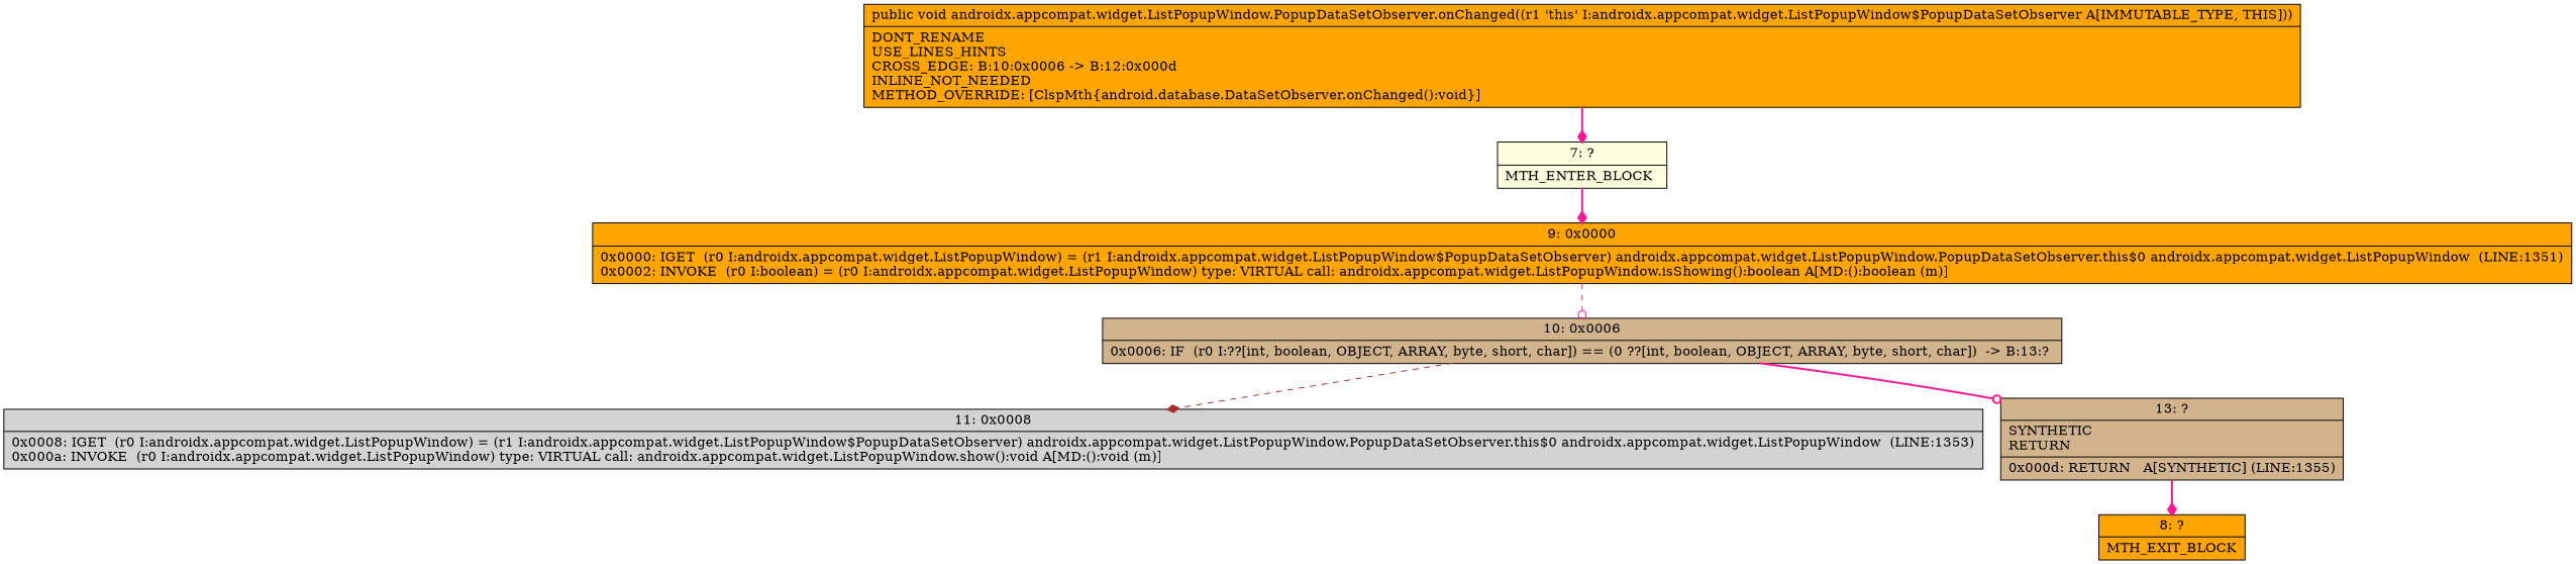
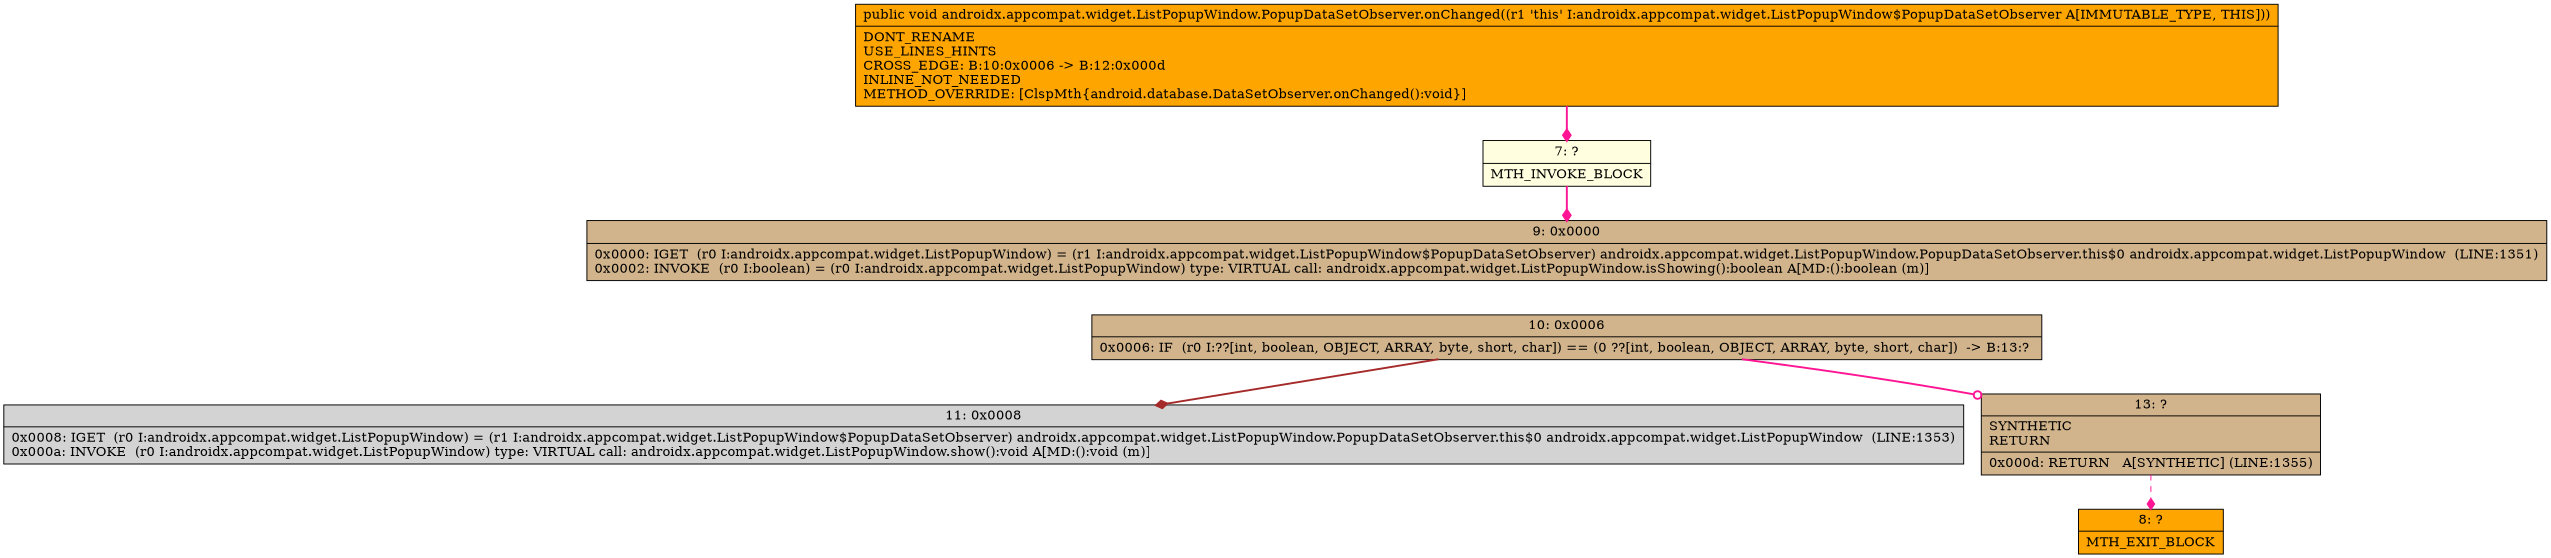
  digraph {
    node [fillcolor=tan shape=record style=filled]
    edge [arrowhead=diamond color=deeppink style=bold]
-   n1 [fillcolor=lightyellow label="{7\:\ ?|MTH_ENTER_BLOCK\l}"]
-   n2 [fillcolor=orange label="{9\:\ 0x0000|0x0000: IGET  (r0 I:androidx.appcompat.widget.ListPopupWindow) = (r1 I:androidx.appcompat.widget.ListPopupWindow$PopupDataSetObserver) androidx.appcompat.widget.ListPopupWindow.PopupDataSetObserver.this$0 androidx.appcompat.widget.ListPopupWindow  (LINE:1351)\l0x0002: INVOKE  (r0 I:boolean) = (r0 I:androidx.appcompat.widget.ListPopupWindow) type: VIRTUAL call: androidx.appcompat.widget.ListPopupWindow.isShowing():boolean A[MD:():boolean (m)]\l}"]
+   n1 [fillcolor=lightyellow label="{7\:\ ?|MTH_INVOKE_BLOCK\l}"]
+   n2 [label="{9\:\ 0x0000|0x0000: IGET  (r0 I:androidx.appcompat.widget.ListPopupWindow) = (r1 I:androidx.appcompat.widget.ListPopupWindow$PopupDataSetObserver) androidx.appcompat.widget.ListPopupWindow.PopupDataSetObserver.this$0 androidx.appcompat.widget.ListPopupWindow  (LINE:1351)\l0x0002: INVOKE  (r0 I:boolean) = (r0 I:androidx.appcompat.widget.ListPopupWindow) type: VIRTUAL call: androidx.appcompat.widget.ListPopupWindow.isShowing():boolean A[MD:():boolean (m)]\l}"]
    n3 [label="{10\:\ 0x0006|0x0006: IF  (r0 I:??[int, boolean, OBJECT, ARRAY, byte, short, char]) == (0 ??[int, boolean, OBJECT, ARRAY, byte, short, char])  \-\> B:13:? \l}"]
    n4 [fillcolor=lightgrey label="{11\:\ 0x0008|0x0008: IGET  (r0 I:androidx.appcompat.widget.ListPopupWindow) = (r1 I:androidx.appcompat.widget.ListPopupWindow$PopupDataSetObserver) androidx.appcompat.widget.ListPopupWindow.PopupDataSetObserver.this$0 androidx.appcompat.widget.ListPopupWindow  (LINE:1353)\l0x000a: INVOKE  (r0 I:androidx.appcompat.widget.ListPopupWindow) type: VIRTUAL call: androidx.appcompat.widget.ListPopupWindow.show():void A[MD:():void (m)]\l}"]
    n5 [label="{13\:\ ?|SYNTHETIC\lRETURN\l|0x000d: RETURN   A[SYNTHETIC] (LINE:1355)\l}"]
    n6 [fillcolor=orange label="{8\:\ ?|MTH_EXIT_BLOCK\l}"]
    n7 [fillcolor=orange label="{public void androidx.appcompat.widget.ListPopupWindow.PopupDataSetObserver.onChanged((r1 'this' I:androidx.appcompat.widget.ListPopupWindow$PopupDataSetObserver A[IMMUTABLE_TYPE, THIS]))  | DONT_RENAME\lUSE_LINES_HINTS\lCROSS_EDGE: B:10:0x0006 \-\> B:12:0x000d\lINLINE_NOT_NEEDED\lMETHOD_OVERRIDE: [ClspMth\{android.database.DataSetObserver.onChanged():void\}]\l}"]
    n1 -> n2
-   n2 -> n3 [arrowhead=odot style=dashed]
-   n3 -> n4 [color=brown style=dashed]
+   n3 -> n4 [color=brown]
    n3 -> n5 [arrowhead=odot]
-   n5 -> n6
+   n5 -> n6 [style=dashed]
    n7 -> n1
  }
